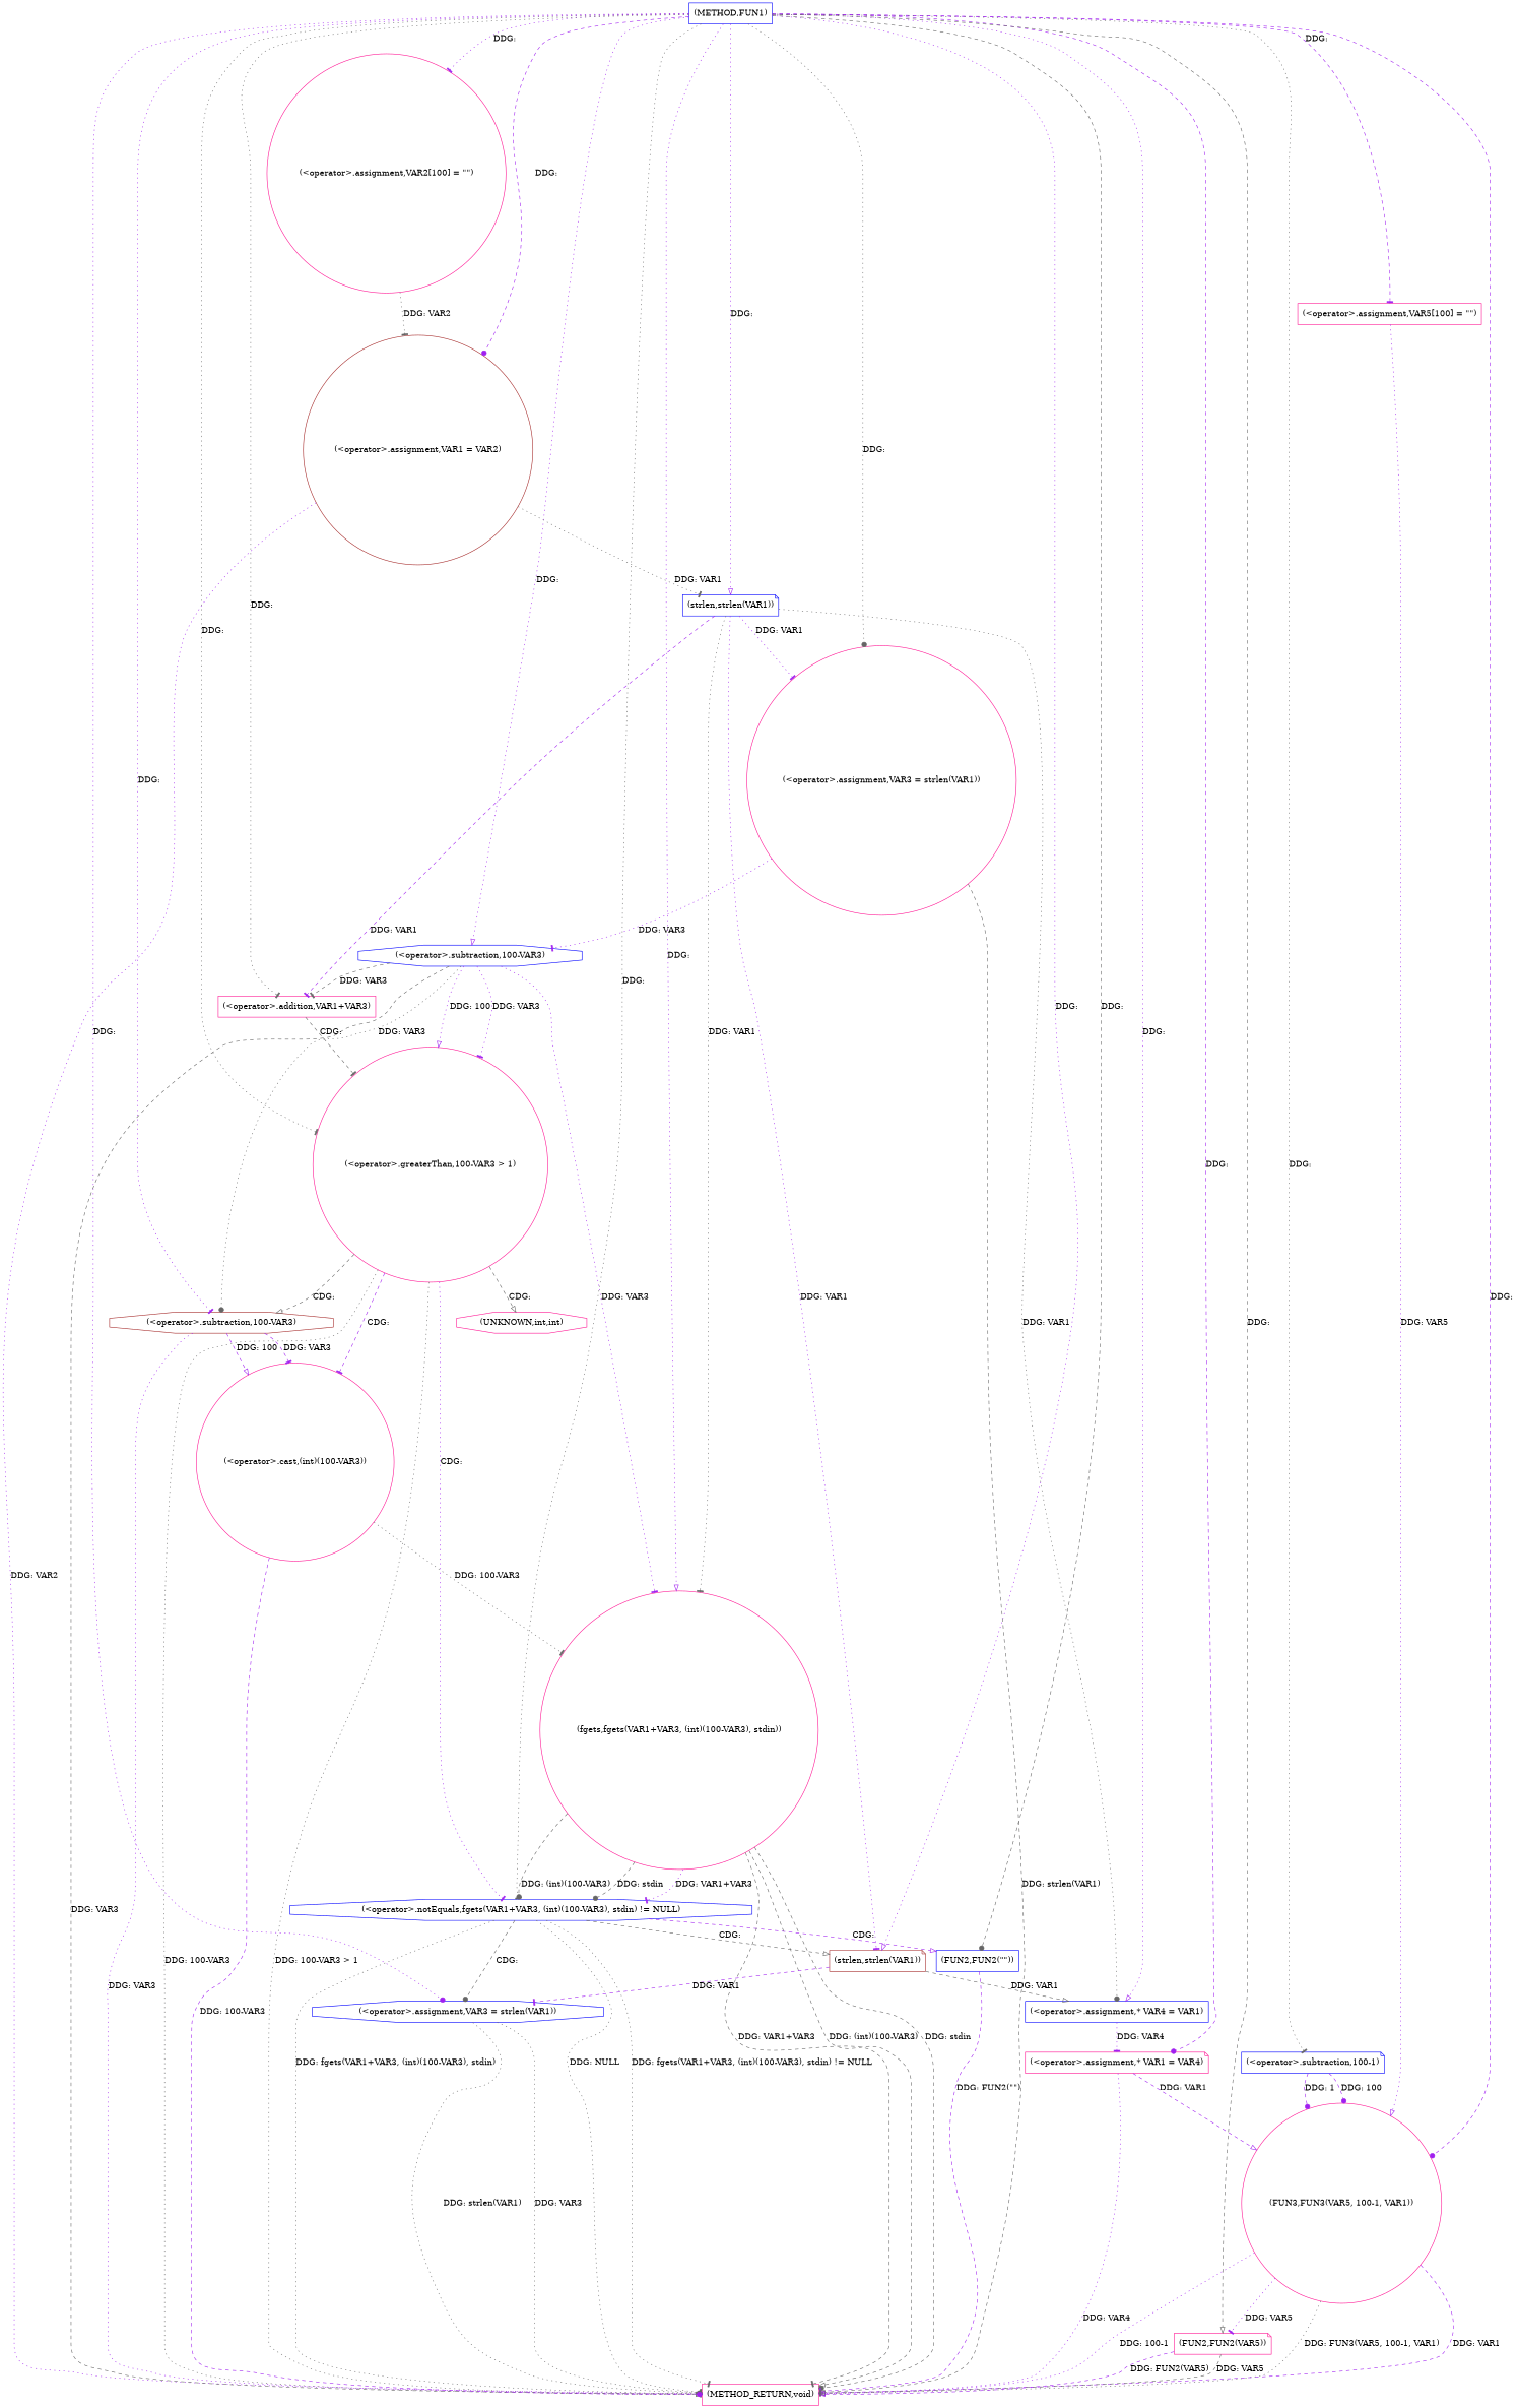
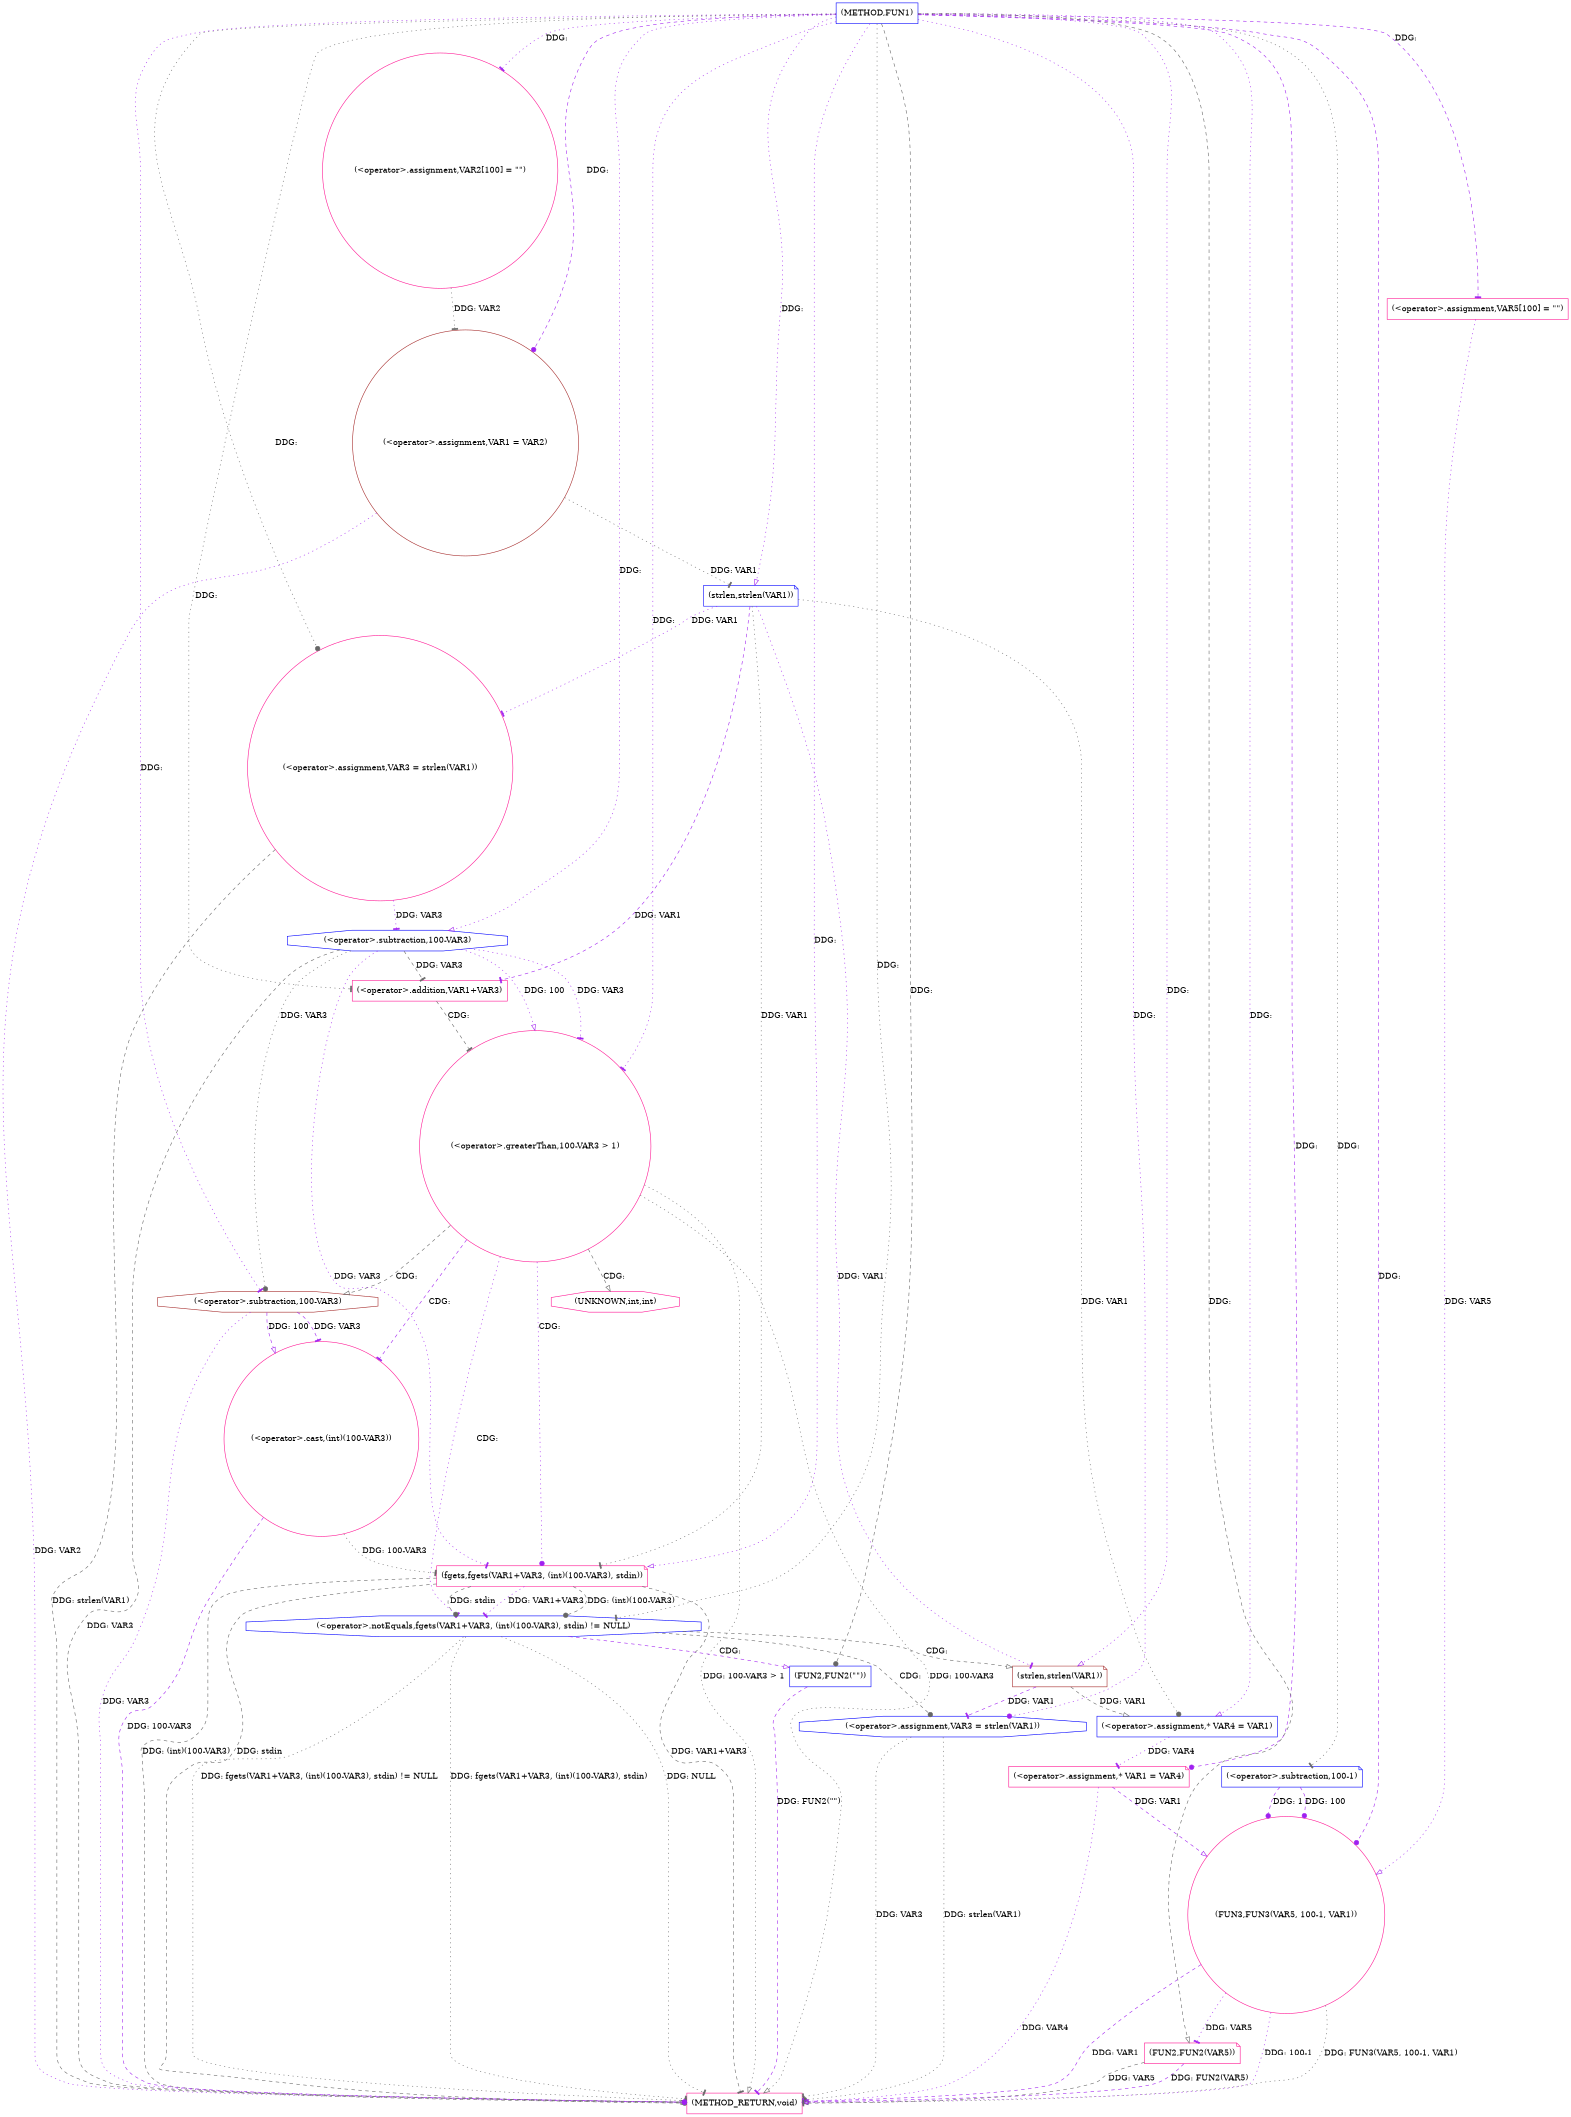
  digraph {
    node [color=deeppink shape=box]
    edge [arrowhead=tee color=purple style=dotted]
    n1 [color=blue label="(METHOD,FUN1)"]
    n2 [label="(<operator>.assignment,VAR2[100] = \"\")" shape=circle]
    n3 [color=brown label="(<operator>.assignment,VAR1 = VAR2)" shape=circle]
    n4 [label="(<operator>.assignment,VAR3 = strlen(VAR1))" shape=circle]
    n5 [color=blue label="(strlen,strlen(VAR1))" shape=note]
    n6 [label="(<operator>.greaterThan,100-VAR3 > 1)" shape=circle]
    n7 [color=blue label="(<operator>.subtraction,100-VAR3)" shape=octagon]
    n8 [color=blue label="(<operator>.notEquals,fgets(VAR1+VAR3, (int)(100-VAR3), stdin) != NULL)" shape=octagon]
-   n9 [label="(fgets,fgets(VAR1+VAR3, (int)(100-VAR3), stdin))" shape=circle]
+   n9 [label="(fgets,fgets(VAR1+VAR3, (int)(100-VAR3), stdin))" shape=note]
    n10 [label="(<operator>.addition,VAR1+VAR3)"]
    n11 [color=brown label="(<operator>.subtraction,100-VAR3)" shape=octagon]
    n12 [color=blue label="(<operator>.assignment,VAR3 = strlen(VAR1))" shape=octagon]
    n13 [color=brown label="(strlen,strlen(VAR1))" shape=note]
    n14 [color=blue label="(FUN2,FUN2(\"\"))"]
    n15 [color=blue label="(<operator>.assignment,* VAR4 = VAR1)"]
    n16 [label="(<operator>.assignment,* VAR1 = VAR4)" shape=note]
    n17 [label="(<operator>.assignment,VAR5[100] = \"\")"]
    n18 [label="(FUN3,FUN3(VAR5, 100-1, VAR1))" shape=circle]
    n19 [color=blue label="(<operator>.subtraction,100-1)" shape=note]
    n20 [label="(FUN2,FUN2(VAR5))" shape=note]
    n21 [label="(METHOD_RETURN,void)"]
    n22 [label="(<operator>.cast,(int)(100-VAR3))" shape=circle]
    n23 [label="(UNKNOWN,int,int)" shape=octagon]
    n1 -> n2 [label="DDG: "]
    n1 -> n3 [arrowhead=dot label="DDG: " style=dashed]
    n1 -> n4 [arrowhead=dot color=gray40 label="DDG: "]
    n1 -> n5 [arrowhead=onormal label="DDG: "]
-   n1 -> n6 [color=gray40 label="DDG: "]
+   n1 -> n6 [label="DDG: "]
    n1 -> n7 [arrowhead=onormal label="DDG: "]
    n1 -> n8 [color=gray40 label="DDG: "]
    n1 -> n9 [arrowhead=onormal label="DDG: "]
    n1 -> n10 [color=gray40 label="DDG: "]
    n1 -> n11 [label="DDG: "]
    n1 -> n12 [arrowhead=dot label="DDG: "]
    n1 -> n13 [arrowhead=onormal label="DDG: "]
    n1 -> n14 [arrowhead=dot color=gray40 label="DDG: " style=dashed]
    n1 -> n15 [arrowhead=onormal label="DDG: "]
    n1 -> n16 [arrowhead=dot label="DDG: " style=dashed]
    n1 -> n17 [label="DDG: " style=dashed]
    n1 -> n18 [arrowhead=dot label="DDG: " style=dashed]
    n1 -> n19 [color=gray40 label="DDG: "]
    n1 -> n20 [arrowhead=onormal color=gray40 label="DDG: " style=dashed]
    n2 -> n3 [color=gray40 label="DDG: VAR2"]
    n3 -> n5 [color=gray40 label="DDG: VAR1"]
    n3 -> n21 [arrowhead=dot label="DDG: VAR2"]
    n4 -> n7 [label="DDG: VAR3"]
    n4 -> n21 [arrowhead=onormal color=gray40 label="DDG: strlen(VAR1)" style=dashed]
    n5 -> n4 [label="DDG: VAR1"]
    n5 -> n9 [color=gray40 label="DDG: VAR1"]
    n5 -> n10 [label="DDG: VAR1" style=dashed]
    n5 -> n13 [label="DDG: VAR1"]
    n5 -> n15 [arrowhead=dot color=gray40 label="DDG: VAR1"]
    n6 -> n8 [label="CDG: "]
+   n6 -> n9 [arrowhead=dot label="CDG: "]
    n6 -> n11 [arrowhead=onormal color=gray40 label="CDG: " style=dashed]
    n6 -> n21 [arrowhead=onormal color=gray40 label="DDG: 100-VAR3 > 1"]
    n6 -> n21 [arrowhead=onormal color=gray40 label="DDG: 100-VAR3"]
    n6 -> n22 [label="CDG: " style=dashed]
    n6 -> n23 [arrowhead=onormal color=gray40 label="CDG: " style=dashed]
    n7 -> n6 [arrowhead=onormal label="DDG: 100"]
    n7 -> n6 [label="DDG: VAR3"]
    n7 -> n9 [label="DDG: VAR3"]
    n7 -> n10 [color=gray40 label="DDG: VAR3" style=dashed]
    n7 -> n11 [arrowhead=dot color=gray40 label="DDG: VAR3"]
    n7 -> n21 [color=gray40 label="DDG: VAR3" style=dashed]
    n8 -> n12 [arrowhead=dot color=gray40 label="CDG: " style=dashed]
    n8 -> n13 [arrowhead=onormal color=gray40 label="CDG: " style=dashed]
    n8 -> n14 [arrowhead=onormal label="CDG: " style=dashed]
    n8 -> n21 [color=gray40 label="DDG: fgets(VAR1+VAR3, (int)(100-VAR3), stdin)"]
    n8 -> n21 [color=gray40 label="DDG: NULL"]
    n8 -> n21 [color=gray40 label="DDG: fgets(VAR1+VAR3, (int)(100-VAR3), stdin) != NULL"]
    n9 -> n8 [label="DDG: VAR1+VAR3"]
    n9 -> n8 [arrowhead=dot color=gray40 label="DDG: (int)(100-VAR3)" style=dashed]
    n9 -> n8 [arrowhead=dot color=gray40 label="DDG: stdin" style=dashed]
    n9 -> n21 [color=gray40 label="DDG: VAR1+VAR3" style=dashed]
    n9 -> n21 [arrowhead=onormal color=gray40 label="DDG: (int)(100-VAR3)" style=dashed]
    n9 -> n21 [arrowhead=dot color=gray40 label="DDG: stdin" style=dashed]
    n10 -> n6 [color=gray40 label="CDG: " style=dashed]
    n11 -> n21 [arrowhead=dot label="DDG: VAR3"]
    n11 -> n22 [arrowhead=onormal label="DDG: 100" style=dashed]
    n11 -> n22 [label="DDG: VAR3" style=dashed]
    n12 -> n21 [arrowhead=dot color=gray40 label="DDG: strlen(VAR1)"]
    n12 -> n21 [color=gray40 label="DDG: VAR3"]
    n13 -> n12 [label="DDG: VAR1" style=dashed]
    n13 -> n15 [arrowhead=onormal color=gray40 label="DDG: VAR1" style=dashed]
    n14 -> n21 [label="DDG: FUN2(\"\")" style=dashed]
    n15 -> n16 [label="DDG: VAR4"]
    n16 -> n18 [arrowhead=onormal label="DDG: VAR1" style=dashed]
    n16 -> n21 [arrowhead=onormal label="DDG: VAR4"]
    n17 -> n18 [arrowhead=onormal label="DDG: VAR5"]
    n18 -> n20 [label="DDG: VAR5"]
    n18 -> n21 [arrowhead=onormal label="DDG: 100-1"]
    n18 -> n21 [arrowhead=onormal color=gray40 label="DDG: FUN3(VAR5, 100-1, VAR1)"]
    n18 -> n21 [label="DDG: VAR1" style=dashed]
    n19 -> n18 [arrowhead=dot label="DDG: 100" style=dashed]
    n19 -> n18 [arrowhead=dot label="DDG: 1" style=dashed]
    n20 -> n21 [arrowhead=onormal label="DDG: FUN2(VAR5)" style=dashed]
    n20 -> n21 [color=gray40 label="DDG: VAR5" style=dashed]
    n22 -> n9 [color=gray40 label="DDG: 100-VAR3"]
    n22 -> n21 [arrowhead=dot label="DDG: 100-VAR3" style=dashed]
  }
